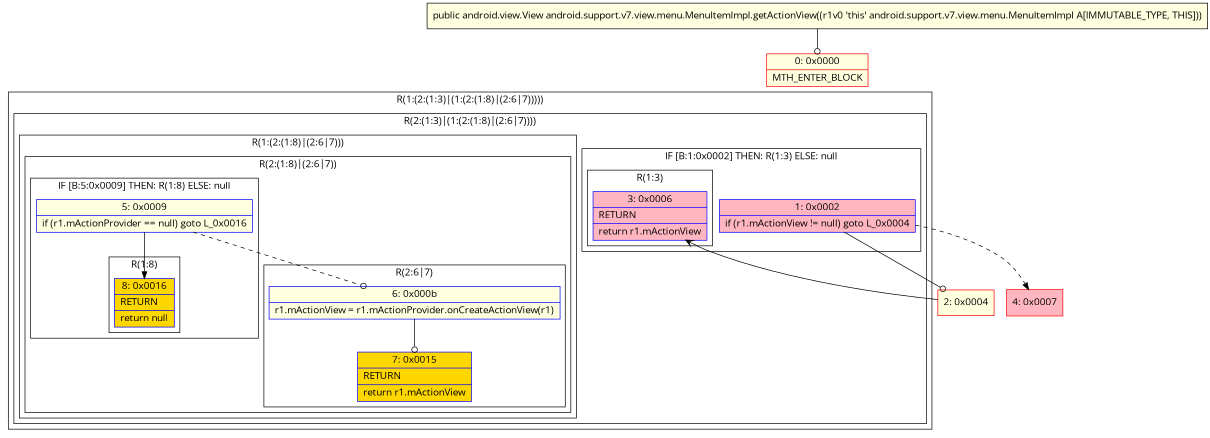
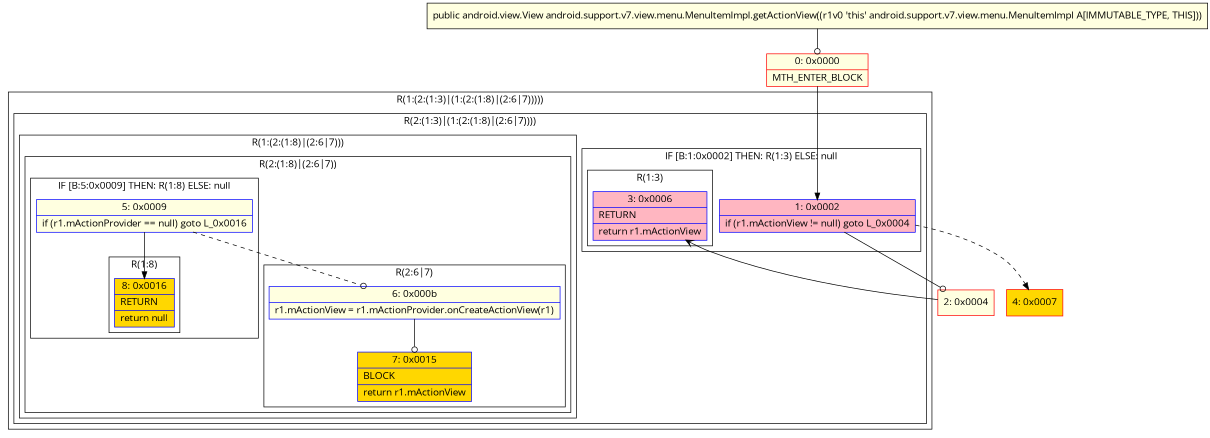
  digraph {
    fontname="Open Sans"
    node [color=blue fillcolor=lightyellow fontname="Open Sans" shape=record style=filled]
    edge [arrowhead=odot fontname="Open Sans"]
    n1 [fillcolor=lightpink label="{3\:\ 0x0006|RETURN\l|return r1.mActionView\l}"]
    n2 [fillcolor=lightpink label="{1\:\ 0x0002|if (r1.mActionView != null) goto L_0x0004\l}"]
    n3 [fillcolor=gold label="{8\:\ 0x0016|RETURN\l|return null\l}"]
    n4 [label="{5\:\ 0x0009|if (r1.mActionProvider == null) goto L_0x0016\l}"]
    n5 [label="{6\:\ 0x000b|r1.mActionView = r1.mActionProvider.onCreateActionView(r1)\l}"]
-   n6 [fillcolor=gold label="{7\:\ 0x0015|RETURN\l|return r1.mActionView\l}"]
+   n6 [fillcolor=gold label="{7\:\ 0x0015|BLOCK\l|return r1.mActionView\l}"]
    n7 [color=red label="{2\:\ 0x0004}"]
-   n8 [color=red fillcolor=lightpink label="{4\:\ 0x0007}"]
+   n8 [color=red fillcolor=gold label="{4\:\ 0x0007}"]
    n9 [color=red label="{0\:\ 0x0000|MTH_ENTER_BLOCK\l}"]
    n10 [label="{public android.view.View android.support.v7.view.menu.MenuItemImpl.getActionView((r1v0 'this' android.support.v7.view.menu.MenuItemImpl A[IMMUTABLE_TYPE, THIS])) }" color=""]
    subgraph cluster_1 {
      label="R(1:(2:(1:3)|(1:(2:(1:8)|(2:6|7)))))"
      subgraph cluster_2 {
        label="R(2:(1:3)|(1:(2:(1:8)|(2:6|7))))"
        subgraph cluster_3 {
          label="IF [B:1:0x0002] THEN: R(1:3) ELSE: null"
          n2
          subgraph cluster_4 {
            label="R(1:3)"
            n1
          }
        }
        subgraph cluster_5 {
          label="R(1:(2:(1:8)|(2:6|7)))"
          subgraph cluster_6 {
            label="R(2:(1:8)|(2:6|7))"
            subgraph cluster_7 {
              label="IF [B:5:0x0009] THEN: R(1:8) ELSE: null"
              n4
              subgraph cluster_8 {
                label="R(1:8)"
                n3
              }
            }
            subgraph cluster_9 {
              label="R(2:6|7)"
              n5
              n6
            }
          }
        }
      }
    }
    n2 -> n7
    n2 -> n8 [arrowhead=normal style=dashed]
    n4 -> n3 [arrowhead=normal]
    n4 -> n5 [style=dashed]
    n5 -> n6
    n7 -> n1 [arrowhead=vee]
+   n9 -> n2 [arrowhead=normal]
    n10 -> n9
  }
